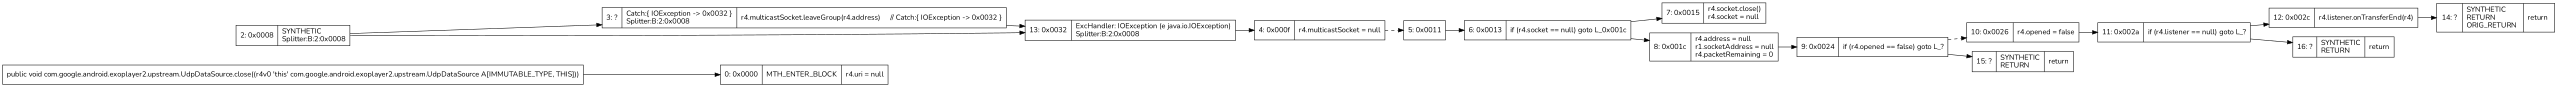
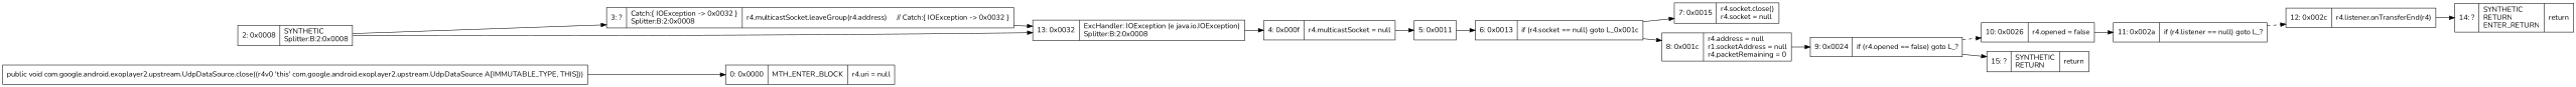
  digraph {
    fontname=Nunito
    rankdir=LR
    node [fontname=Nunito shape=record]
    edge [fontname=Nunito]
    n1 [label="{0\:\ 0x0000|MTH_ENTER_BLOCK\l|r4.uri = null\l}"]
    n2 [label="{2\:\ 0x0008|SYNTHETIC\lSplitter:B:2:0x0008\l}"]
    n3 [label="{3\:\ ?|Catch:\{ IOException \-\> 0x0032 \}\lSplitter:B:2:0x0008\l|r4.multicastSocket.leaveGroup(r4.address)     \/\/ Catch:\{ IOException \-\> 0x0032 \}\l}"]
    n4 [label="{13\:\ 0x0032|ExcHandler: IOException (e java.io.IOException)\lSplitter:B:2:0x0008\l}"]
    n5 [label="{5\:\ 0x0011}"]
    n6 [label="{6\:\ 0x0013|if (r4.socket == null) goto L_0x001c\l}"]
    n7 [label="{4\:\ 0x000f|r4.multicastSocket = null\l}"]
    n8 [label="{7\:\ 0x0015|r4.socket.close()\lr4.socket = null\l}"]
    n9 [label="{8\:\ 0x001c|r4.address = null\lr1.socketAddress = null\lr4.packetRemaining = 0\l}"]
    n10 [label="{9\:\ 0x0024|if (r4.opened == false) goto L_?\l}"]
    n11 [label="{10\:\ 0x0026|r4.opened = false\l}"]
    n12 [label="{15\:\ ?|SYNTHETIC\lRETURN\l|return\l}"]
    n13 [label="{11\:\ 0x002a|if (r4.listener == null) goto L_?\l}"]
    n14 [label="{12\:\ 0x002c|r4.listener.onTransferEnd(r4)\l}"]
-   n15 [label="{16\:\ ?|SYNTHETIC\lRETURN\l|return\l}"]
-   n16 [label="{14\:\ ?|SYNTHETIC\lRETURN\lORIG_RETURN\l|return\l}"]
+   n16 [label="{14\:\ ?|SYNTHETIC\lRETURN\lENTER_RETURN\l|return\l}"]
    n17 [label="{public void com.google.android.exoplayer2.upstream.UdpDataSource.close((r4v0 'this' com.google.android.exoplayer2.upstream.UdpDataSource A[IMMUTABLE_TYPE, THIS])) }"]
    n2 -> n3
    n2 -> n4
    n3 -> n4
    n4 -> n7
    n5 -> n6
    n6 -> n8 [style=solid]
    n6 -> n9
-   n7 -> n5 [style=dashed]
+   n7 -> n5
    n9 -> n10
    n10 -> n11 [style=dashed]
    n10 -> n12
    n11 -> n13
-   n13 -> n14 [style=solid]
-   n13 -> n15
+   n13 -> n14 [style=dashed]
    n14 -> n16
    n17 -> n1
  }
